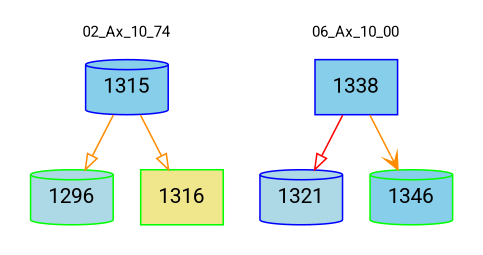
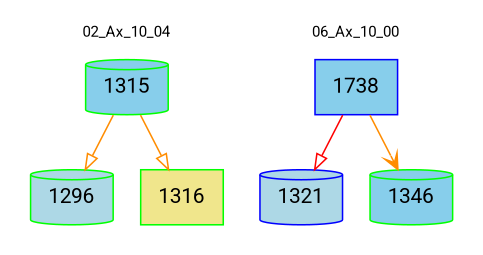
  digraph {
    fontname=Roboto
    node [color=blue fillcolor=skyblue fontname=Roboto shape=cylinder style=filled]
    edge [arrowhead=onormal color=darkorange fontname=Roboto]
-   n1 [label=1315]
+   n1 [color=green label=1315]
    n2 [color=green fillcolor=lightblue label=1296]
    n3 [color=green fillcolor=khaki label=1316 shape=box]
-   n4 [label=1338 shape=box]
+   n4 [label=1738 shape=box]
    n5 [fillcolor=lightblue label=1321]
    n6 [color=green label=1346]
    subgraph cluster_1 {
      color=white
      fontsize=10
-     label="02_Ax_10_74"
+     label="02_Ax_10_04"
      n1
      n2
      n3
    }
    subgraph cluster_2 {
      color=white
      fontsize=10
      label="06_Ax_10_00"
      n4
      n5
      n6
    }
    n1 -> n2
    n1 -> n3
    n4 -> n5 [color=red]
    n4 -> n6 [arrowhead=vee]
  }
